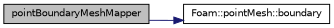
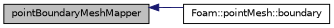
  digraph {
    rankdir=LR
    node [color=black fontname=Helvetica fontsize=10 shape=record]
    n1 [fillcolor=grey75 fontcolor=black height=0.2 label=pointBoundaryMeshMapper style=filled width=0.4]
    n2 [height=0.2 label="Foam::pointMesh::boundary" width=0.4]
-   n1 -> n2 [color=midnightblue fontname=Helvetica fontsize=10 labelfontname=Helvetica labelfontsize=10 style=solid]
+   n2 -> n1 [color=midnightblue fontname=Helvetica fontsize=10 labelfontname=Helvetica labelfontsize=10 style=solid]
  }
